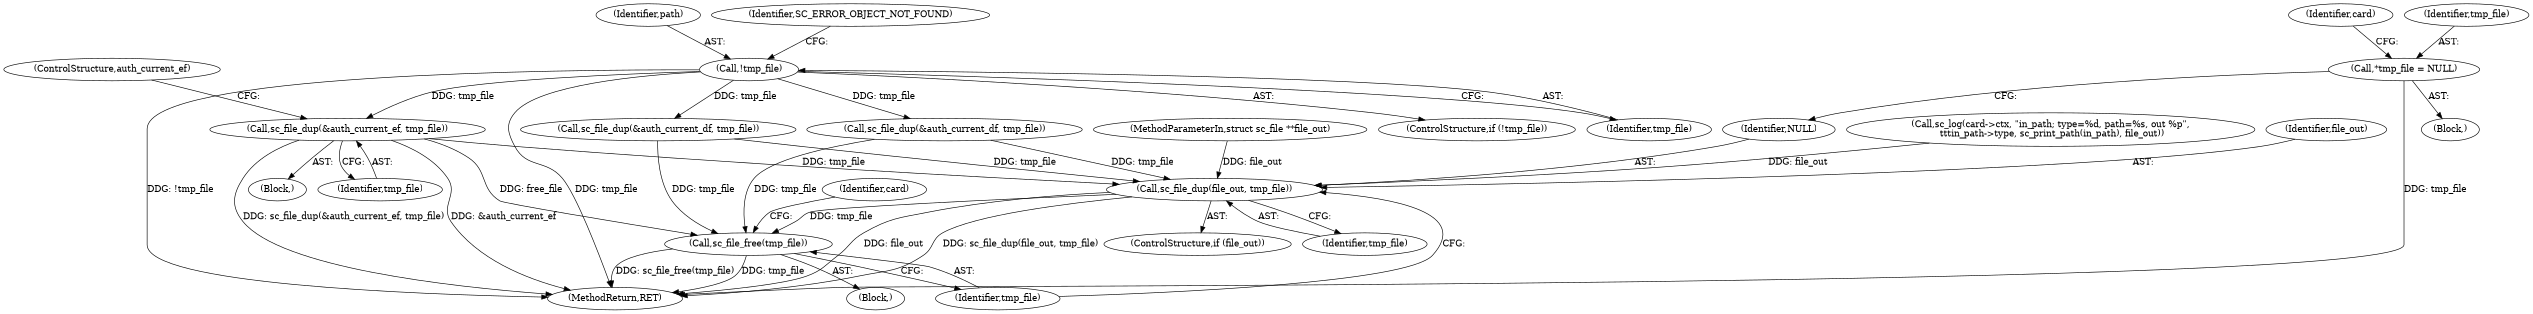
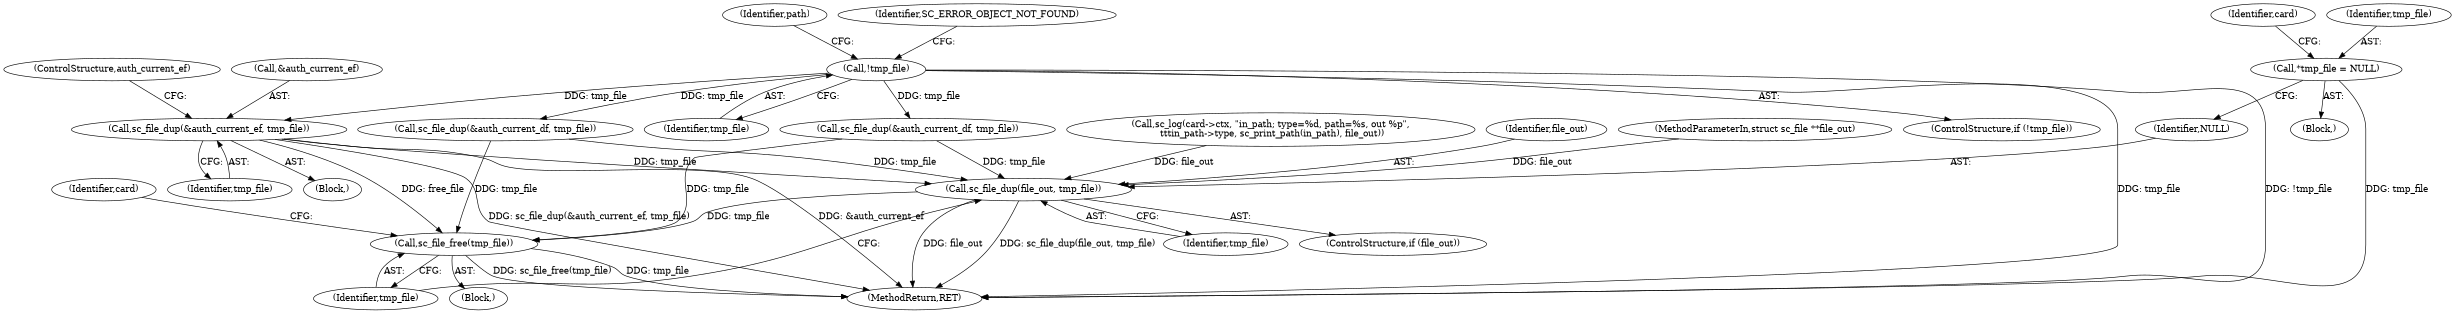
  digraph {
    n1 [label="(Call,sc_file_dup(&auth_current_ef, tmp_file))"]
    n2 [label="(Call,sc_file_dup(file_out, tmp_file))"]
    n3 [label="(Call,sc_file_free(tmp_file))"]
    n4 [label="(Block,)"]
    n5 [label="(MethodReturn,RET)"]
    n6 [label="(Identifier,tmp_file)"]
    n7 [label="(ControlStructure,if (file_out))"]
    n8 [label="(Identifier,tmp_file)"]
    n9 [label="(Block,)"]
    n10 [label="(Identifier,tmp_file)"]
    n11 [label="(Call,!tmp_file)"]
    n12 [label="(Call,sc_file_dup(&auth_current_df, tmp_file))"]
    n13 [label="(ControlStructure,if (!tmp_file))"]
    n14 [label="(Identifier,tmp_file)"]
    n15 [label="(Call,sc_file_dup(&auth_current_df, tmp_file))"]
    n16 [label="(Call,*tmp_file = NULL)"]
    n17 [label="(Identifier,NULL)"]
    n18 [label="(Block,)"]
    n19 [label="(ControlStructure,auth_current_ef)"]
    n20 [label="(Call,sc_log(card->ctx, \"in_path; type=%d, path=%s, out %p\",\n \t\t\tin_path->type, sc_print_path(in_path), file_out))"]
    n21 [label="(Identifier,file_out)"]
+   n22 [label="(Call,&auth_current_ef)"]
    n23 [label="(Identifier,path)"]
    n24 [label="(Identifier,card)"]
    n25 [label="(Identifier,card)"]
    n26 [label="(Identifier,tmp_file)"]
    n27 [label="(Identifier,SC_ERROR_OBJECT_NOT_FOUND)"]
    n28 [label="(MethodParameterIn,struct sc_file **file_out)"]
    n1 -> n2 [label="DDG: tmp_file"]
    n1 -> n3 [label="DDG: free_file"]
    n1 -> n4 [label="AST: "]
    n1 -> n5 [label="DDG: &auth_current_ef"]
    n1 -> n5 [label="DDG: sc_file_dup(&auth_current_ef, tmp_file)"]
    n1 -> n6 [label="CFG: "]
    n2 -> n3 [label="DDG: tmp_file"]
    n2 -> n5 [label="DDG: file_out"]
    n2 -> n5 [label="DDG: sc_file_dup(file_out, tmp_file)"]
    n2 -> n7 [label="AST: "]
    n2 -> n8 [label="CFG: "]
    n3 -> n5 [label="DDG: sc_file_free(tmp_file)"]
    n3 -> n5 [label="DDG: tmp_file"]
    n3 -> n9 [label="AST: "]
    n3 -> n10 [label="CFG: "]
    n6 -> n1 [label="AST: "]
    n8 -> n2 [label="AST: "]
    n10 -> n2 [label="CFG: "]
    n10 -> n3 [label="AST: "]
    n11 -> n1 [label="DDG: tmp_file"]
    n11 -> n5 [label="DDG: !tmp_file"]
    n11 -> n5 [label="DDG: tmp_file"]
    n11 -> n12 [label="DDG: tmp_file"]
    n11 -> n13 [label="AST: "]
    n11 -> n14 [label="CFG: "]
    n11 -> n15 [label="DDG: tmp_file"]
    n12 -> n2 [label="DDG: tmp_file"]
    n12 -> n3 [label="DDG: tmp_file"]
    n14 -> n11 [label="AST: "]
    n15 -> n2 [label="DDG: tmp_file"]
    n15 -> n3 [label="DDG: tmp_file"]
    n16 -> n5 [label="DDG: tmp_file"]
    n16 -> n17 [label="CFG: "]
    n16 -> n18 [label="AST: "]
    n17 -> n2 [label="AST: "]
    n19 -> n1 [label="CFG: "]
    n20 -> n2 [label="DDG: file_out"]
    n21 -> n2 [label="AST: "]
-   n23 -> n11 [label="AST: "]
+   n22 -> n1 [label="AST: "]
+   n23 -> n11 [label="CFG: "]
    n24 -> n16 [label="CFG: "]
    n25 -> n3 [label="CFG: "]
    n26 -> n16 [label="AST: "]
    n27 -> n11 [label="CFG: "]
    n28 -> n2 [label="DDG: file_out"]
  }
